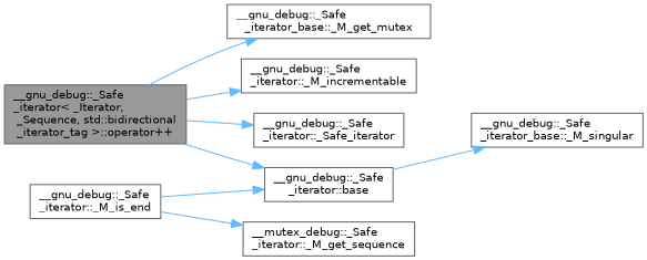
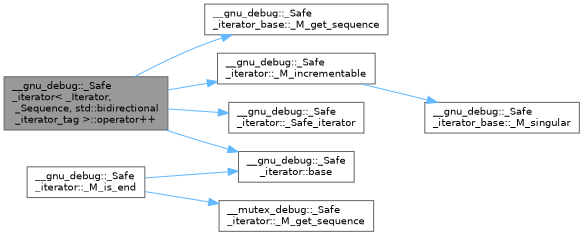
  digraph {
    rankdir=LR
    node [color=grey40 fillcolor=white fontname=Helvetica fontsize=10 shape=box style=filled]
    edge [color=steelblue1 fontname=Helvetica fontsize=10 labelfontname=Helvetica labelfontsize=10 style=solid]
    n1 [color=gray40 fillcolor=grey60 fontcolor=black height=0.2 label="__gnu_debug::_Safe\l_iterator\< _Iterator,\l _Sequence, std::bidirectional\l_iterator_tag \>::operator++" width=0.4]
-   n2 [height=0.2 label="__gnu_debug::_Safe\l_iterator_base::_M_get_mutex" width=0.4]
+   n2 [height=0.2 label="__gnu_debug::_Safe\l_iterator_base::_M_get_sequence" width=0.4]
    n3 [height=0.2 label="__gnu_debug::_Safe\l_iterator::_M_incrementable" width=0.4]
    n4 [height=0.2 label="__gnu_debug::_Safe\l_iterator::base" width=0.4]
    n5 [height=0.2 label="__gnu_debug::_Safe\l_iterator::_Safe_iterator" width=0.4]
    n6 [height=0.2 label="__gnu_debug::_Safe\l_iterator_base::_M_singular" width=0.4]
    n7 [height=0.2 label="__gnu_debug::_Safe\l_iterator::_M_is_end" width=0.4]
    n8 [height=0.2 label="__mutex_debug::_Safe\l_iterator::_M_get_sequence" width=0.4]
    n1 -> n2
    n1 -> n3
    n1 -> n4
    n1 -> n5
-   n4 -> n6
+   n3 -> n6
    n7 -> n4
    n7 -> n8
  }
